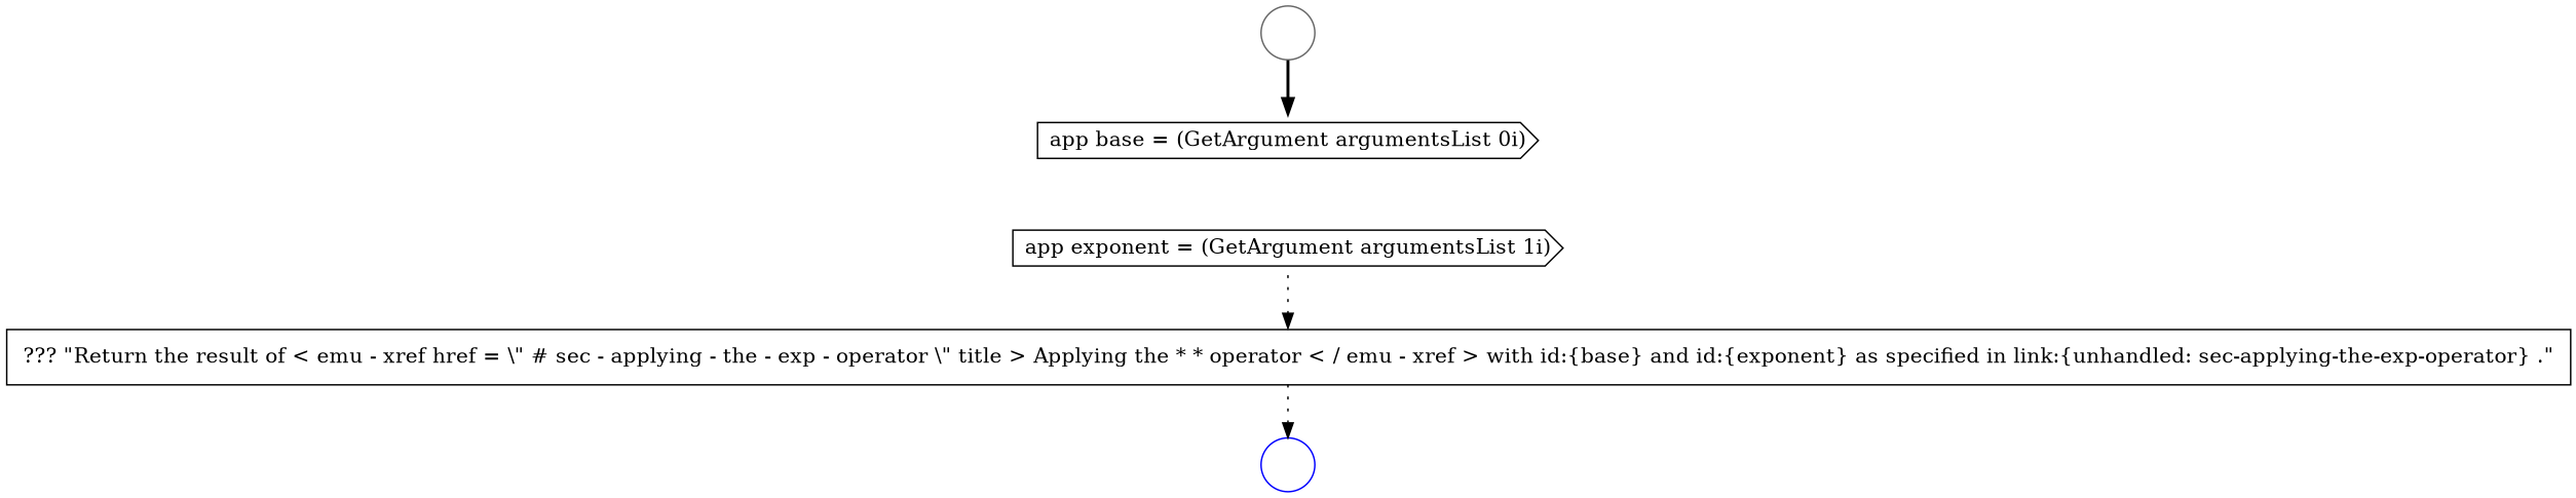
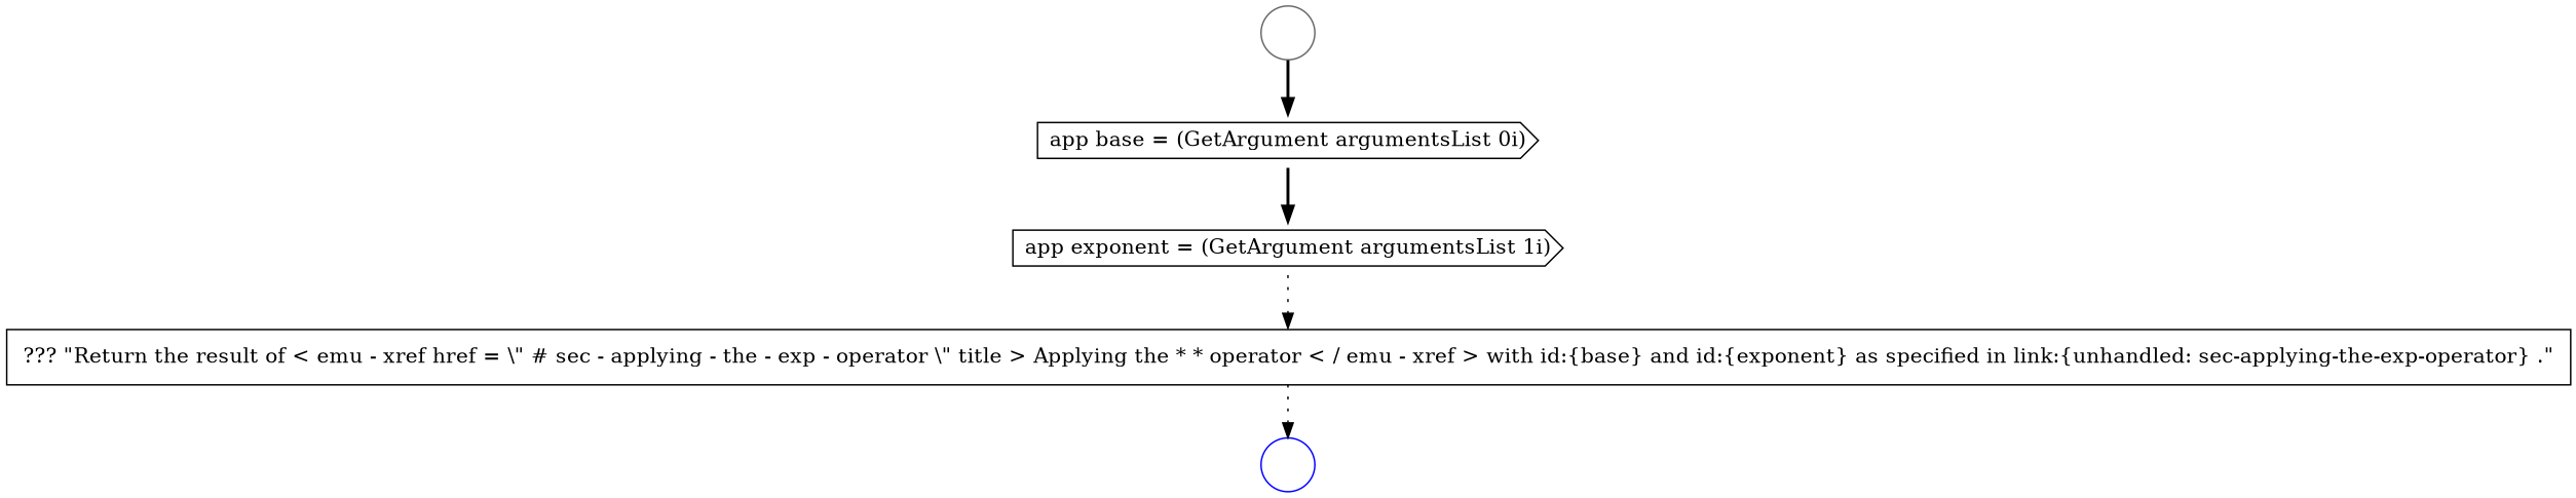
  digraph {
    node [color=black fillcolor=white shape=cds style=filled]
    edge [color=black style=bold]
    n1 [label=<<font color="black">app base = (GetArgument argumentsList 0i)</font>>]
    n2 [label=<<font color="black">app exponent = (GetArgument argumentsList 1i)</font>>]
    n3 [label=<<font color="black">     <table border="0" cellborder="1" cellspacing="0" cellpadding="10">       <tr><td align="left">??? &quot;Return the result of &lt; emu - xref href = \&quot; # sec - applying - the - exp - operator \&quot; title &gt; Applying the * * operator &lt; / emu - xref &gt; with id:{base} and id:{exponent} as specified in link:{unhandled: sec-applying-the-exp-operator} .&quot;</td></tr>     </table>   </font>> margin=0 shape=none]
    n4 [color=blue label=" " shape=circle]
    n5 [color=gray40 label=" " shape=circle]
+   n1 -> n2
    n2 -> n3 [style=dotted]
    n3 -> n4 [style=dotted]
    n5 -> n1
  }
